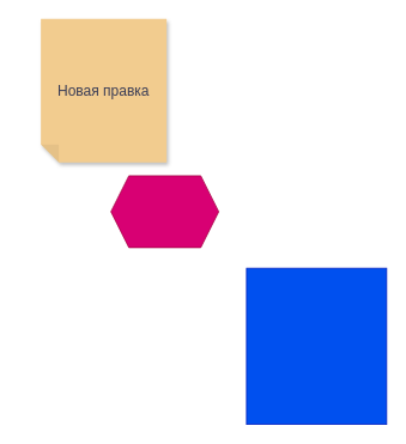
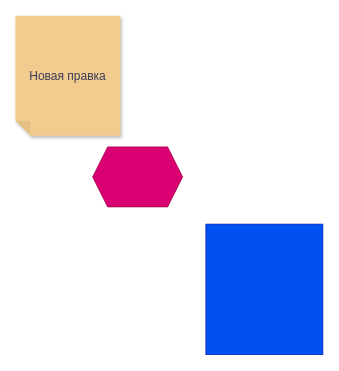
  <mxCell id="0" />
  <mxCell id="1" parent="0" />
  <mxCell id="2" value="" style="whiteSpace=wrap;html=1;fontSize=16;labelBackgroundColor=none;fillColor=#0050ef;strokeColor=#001DBC;fontColor=#ffffff;" vertex="1" parent="1"><mxGeometry x="274" y="298" width="156" height="174" as="geometry" /></mxCell>
- <mxCell id="3" value="Новая правка" style="shape=note;whiteSpace=wrap;html=1;backgroundOutline=1;fontColor=#393C56;darkOpacity=0.05;fillColor=#F2CC8F;strokeColor=none;fillStyle=solid;direction=west;gradientDirection=north;shadow=1;size=20;pointerEvents=1;fontSize=16;labelBackgroundColor=none;" vertex="1" parent="1"><mxGeometry x="45" y="20" width="140" height="160" as="geometry" /></mxCell>
+ <mxCell id="3" value="Новая правка" style="shape=note;whiteSpace=wrap;html=1;backgroundOutline=1;fontColor=#393C56;darkOpacity=0.05;fillColor=#F2CC8F;strokeColor=none;fillStyle=solid;direction=west;gradientDirection=north;shadow=1;size=20;pointerEvents=1;fontSize=16;labelBackgroundColor=none;" vertex="1" parent="1"><mxGeometry x="20" y="20" width="140" height="160" as="geometry" /></mxCell>
  <mxCell id="4" value="" style="shape=hexagon;perimeter=hexagonPerimeter2;whiteSpace=wrap;html=1;fixedSize=1;fontSize=16;labelBackgroundColor=none;fillColor=#d80073;strokeColor=#A50040;fontColor=#ffffff;" vertex="1" parent="1"><mxGeometry x="123" y="195" width="120" height="80" as="geometry" /></mxCell>
